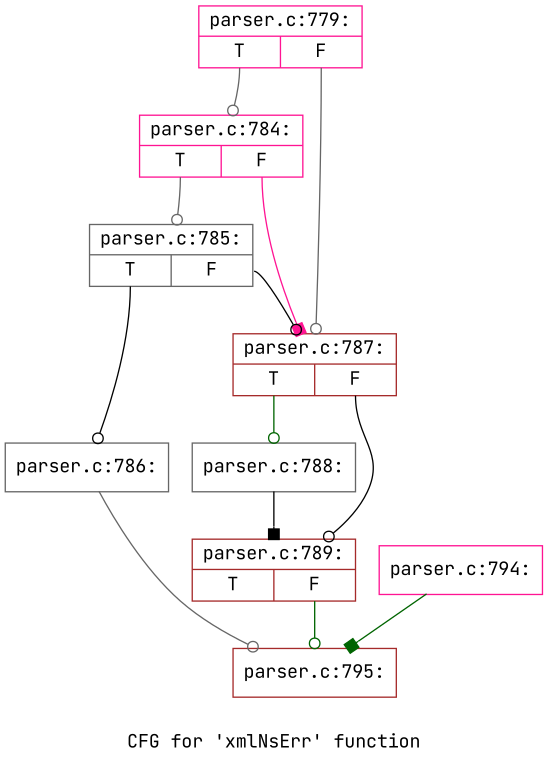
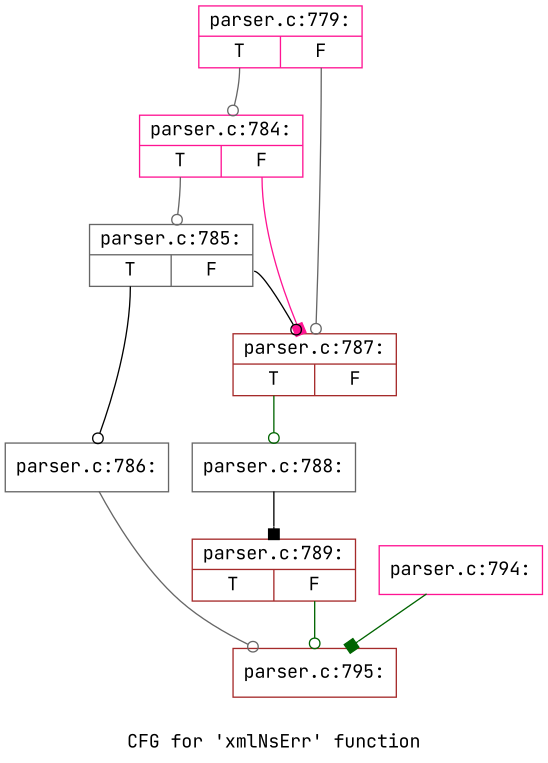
  digraph {
    fontname="JetBrains Mono"
    label="CFG for 'xmlNsErr' function"
    node [color=deeppink fontname="JetBrains Mono" shape=record]
    edge [arrowhead=odot color=gray40 fontname="JetBrains Mono" tailport=s0]
    n1 [label="{parser.c:779:|{<s0>T|<s1>F}}"]
    n2 [label="{parser.c:784:|{<s0>T|<s1>F}}"]
    n3 [color=brown label="{parser.c:787:|{<s0>T|<s1>F}}"]
    n4 [color=gray40 label="{parser.c:785:|{<s0>T|<s1>F}}"]
    n5 [color=gray40 label="{parser.c:788:}"]
    n6 [color=brown label="{parser.c:789:|{<s0>T|<s1>F}}"]
    n7 [color=gray40 label="{parser.c:786:}"]
    n8 [color=brown label="{parser.c:795:}"]
    n9 [label="{parser.c:794:}"]
    n1 -> n2
    n1 -> n3 [tailport=s1]
    n2 -> n3 [arrowhead=box color=deeppink tailport=s1]
    n2 -> n4
    n3 -> n5 [color=darkgreen]
-   n3 -> n6 [color=black tailport=s1]
    n4 -> n3 [color=black tailport=s1]
    n4 -> n7 [color=black]
    n5 -> n6 [arrowhead=box color=black]
    n6 -> n8 [color=darkgreen tailport=s1]
    n7 -> n8
    n9 -> n8 [arrowhead=box color=darkgreen]
  }
